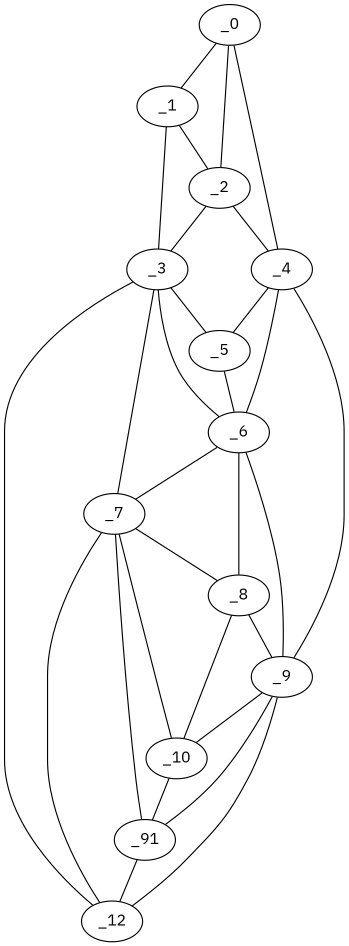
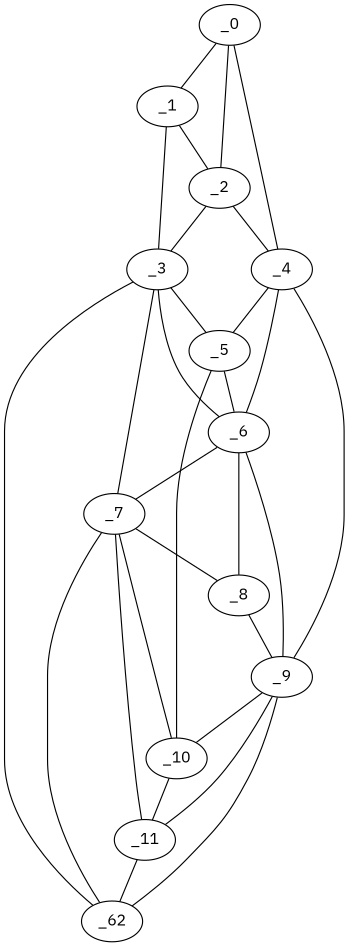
  graph {
    fontname="IBM Plex Sans"
    node [fontname="IBM Plex Sans" y=46]
    edge [fontname="IBM Plex Sans" valence=2]
    _0 [x=7 y=90]
    _1 [x=8 y=65]
    _2 [x=17 y=55]
    _4 [x=84 y=92]
    _3 [x=23]
    _5 [x=91 y=77]
    _6 [x=96 y=72]
    _9 [x=111 y=57]
    _7 [x=105 y=33]
-   _12 [x=121 y=27]
+   _12 [x=121 y=27 label=_62]
    _8 [x=107 y=52]
    _10 [x=114]
-   _11 [x=116 y=40 label=_91]
+   _11 [x=116 y=40]
    _0 -- _1 [valence=1]
    _0 -- _2
    _0 -- _4 [valence=1]
    _1 -- _2
    _1 -- _3 [valence=1]
    _2 -- _4 [valence=1]
    _2 -- _3 [valence=1]
    _4 -- _5 [valence=1]
    _4 -- _6
    _4 -- _9 [valence=1]
    _3 -- _5
    _3 -- _6
    _3 -- _7
    _3 -- _12 [valence=1]
    _5 -- _6
    _6 -- _9
    _6 -- _7
    _6 -- _8
    _9 -- _12 [valence=1]
    _9 -- _10 [valence=1]
    _9 -- _11
    _7 -- _12 [valence=1]
    _7 -- _8
    _7 -- _10 [valence=1]
    _7 -- _11
    _8 -- _9
-   _8 -- _10
+   _5 -- _10
    _10 -- _11
    _11 -- _12
  }
